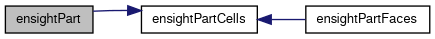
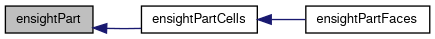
  digraph {
    rankdir=LR
    node [color=black fontname=FreeSans fontsize=10 shape=record]
    edge [color=midnightblue dir=back fontname=FreeSans fontsize=10 labelfontname=FreeSans labelfontsize=10 style=solid]
    n1 [fillcolor=grey75 fontcolor=black height=0.2 label=ensightPart style=filled width=0.4]
    n2 [height=0.2 label=ensightPartCells width=0.4]
    n3 [height=0.2 label=ensightPartFaces width=0.4]
-   n2 -> n1
+   n1 -> n2
    n2 -> n3
  }
